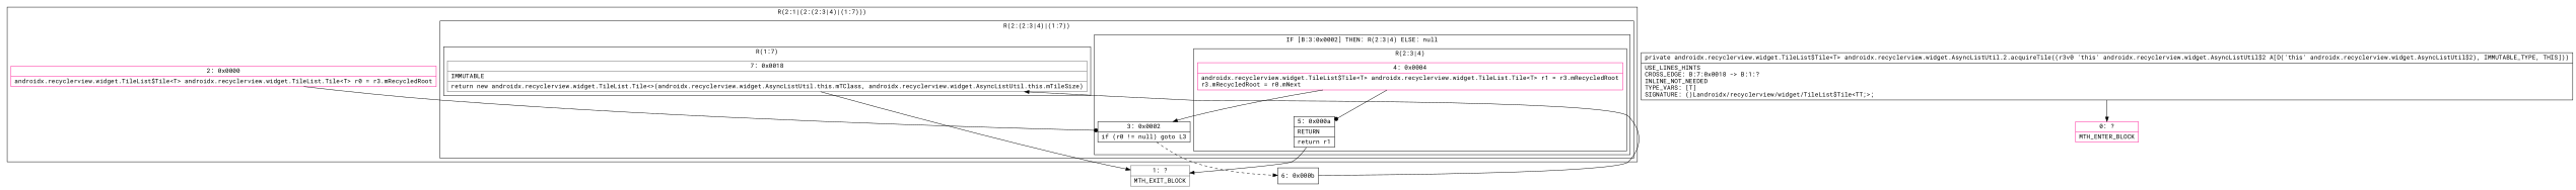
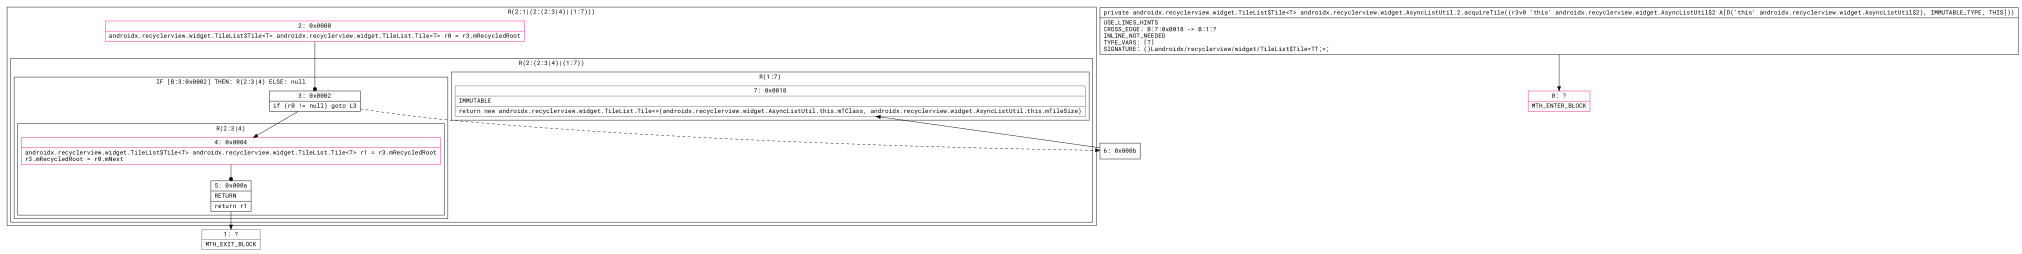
  digraph {
    fontname="Roboto Mono"
    node [color=black fontname="Roboto Mono" shape=record]
    edge [arrowhead=normal fontname="Roboto Mono"]
    n1 [color=deeppink label="{4\:\ 0x0004|androidx.recyclerview.widget.TileList$Tile\<T\> androidx.recyclerview.widget.TileList.Tile\<T\> r1 = r3.mRecycledRoot\lr3.mRecycledRoot = r0.mNext\l}"]
    n2 [label="{5\:\ 0x000a|RETURN\l|return r1\l}"]
    n3 [label="{3\:\ 0x0002|if (r0 != null) goto L3\l}"]
    n4 [color=gray40 label="{7\:\ 0x0018|IMMUTABLE\l|return new androidx.recyclerview.widget.TileList.Tile\<\>(androidx.recyclerview.widget.AsyncListUtil.this.mTClass, androidx.recyclerview.widget.AsyncListUtil.this.mTileSize)\l}"]
    n5 [color=deeppink label="{2\:\ 0x0000|androidx.recyclerview.widget.TileList$Tile\<T\> androidx.recyclerview.widget.TileList.Tile\<T\> r0 = r3.mRecycledRoot\l}"]
    n6 [color=gray40 label="{1\:\ ?|MTH_EXIT_BLOCK\l}"]
    n7 [label="{6\:\ 0x000b}"]
    n8 [color=deeppink label="{0\:\ ?|MTH_ENTER_BLOCK\l}"]
    n9 [label="{private androidx.recyclerview.widget.TileList$Tile\<T\> androidx.recyclerview.widget.AsyncListUtil.2.acquireTile((r3v0 'this' androidx.recyclerview.widget.AsyncListUtil$2 A[D('this' androidx.recyclerview.widget.AsyncListUtil$2), IMMUTABLE_TYPE, THIS]))  | USE_LINES_HINTS\lCROSS_EDGE: B:7:0x0018 \-\> B:1:?\lINLINE_NOT_NEEDED\lTYPE_VARS: [T]\lSIGNATURE: ()Landroidx\/recyclerview\/widget\/TileList$Tile\<TT;\>;\l}"]
    subgraph cluster_1 {
      label="R(2:1|(2:(2:3|4)|(1:7)))"
      n5
      subgraph cluster_2 {
        label="R(2:(2:3|4)|(1:7))"
        subgraph cluster_3 {
          label="IF [B:3:0x0002] THEN: R(2:3|4) ELSE: null"
          n3
          subgraph cluster_4 {
            label="R(2:3|4)"
            n1
            n2
          }
        }
        subgraph cluster_5 {
          label="R(1:7)"
          n4
        }
      }
    }
    n1 -> n2 [arrowhead=dot]
    n2 -> n6
-   n1 -> n3
+   n3 -> n1
    n3 -> n7 [style=dashed]
-   n4 -> n6
    n5 -> n3 [arrowhead=dot]
    n7 -> n4
    n9 -> n8
  }
